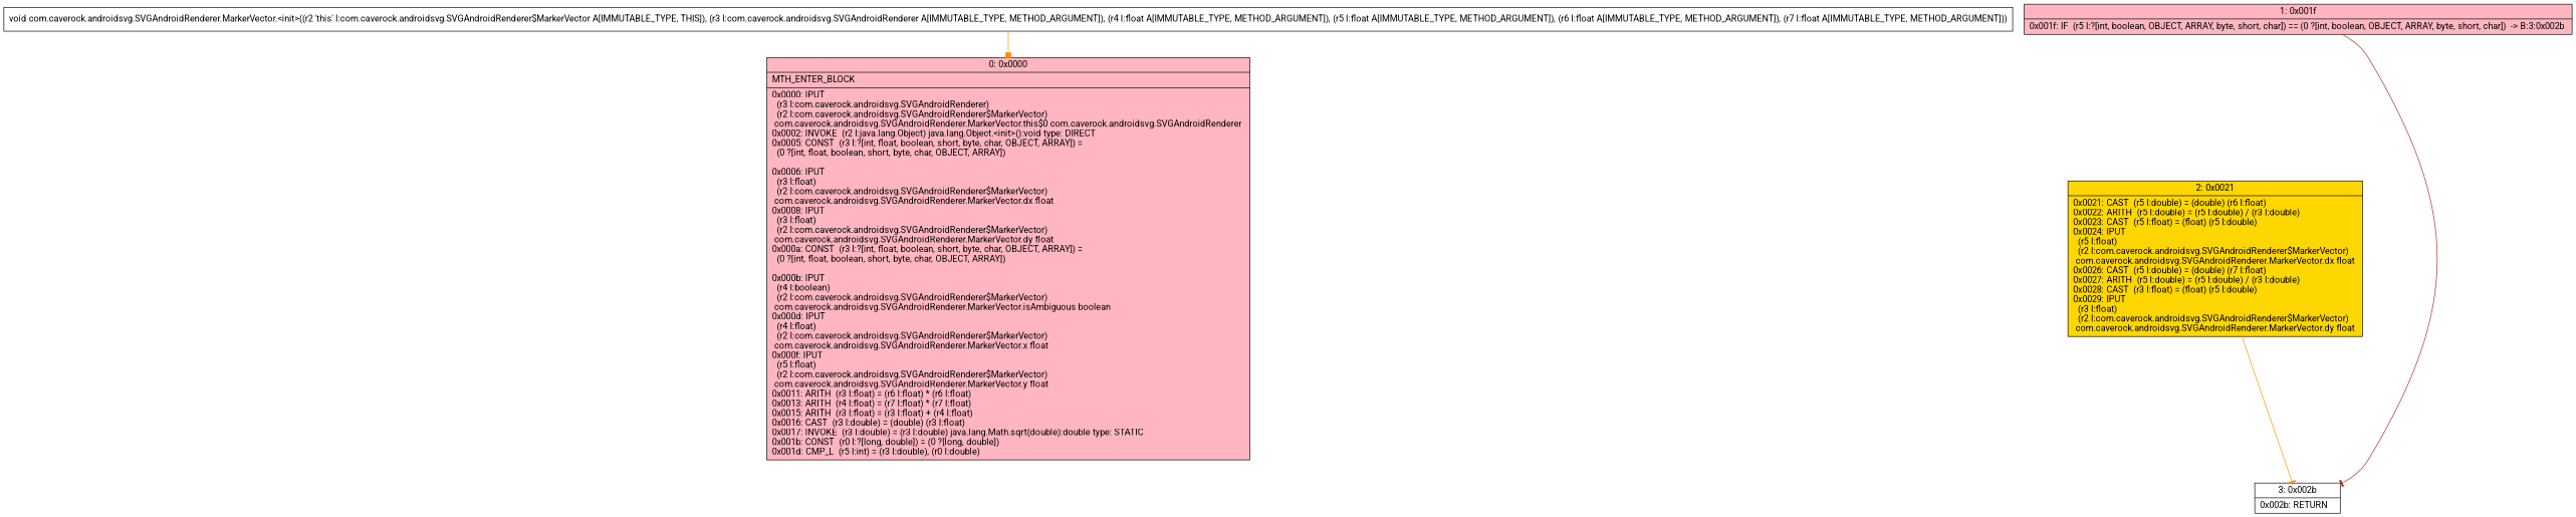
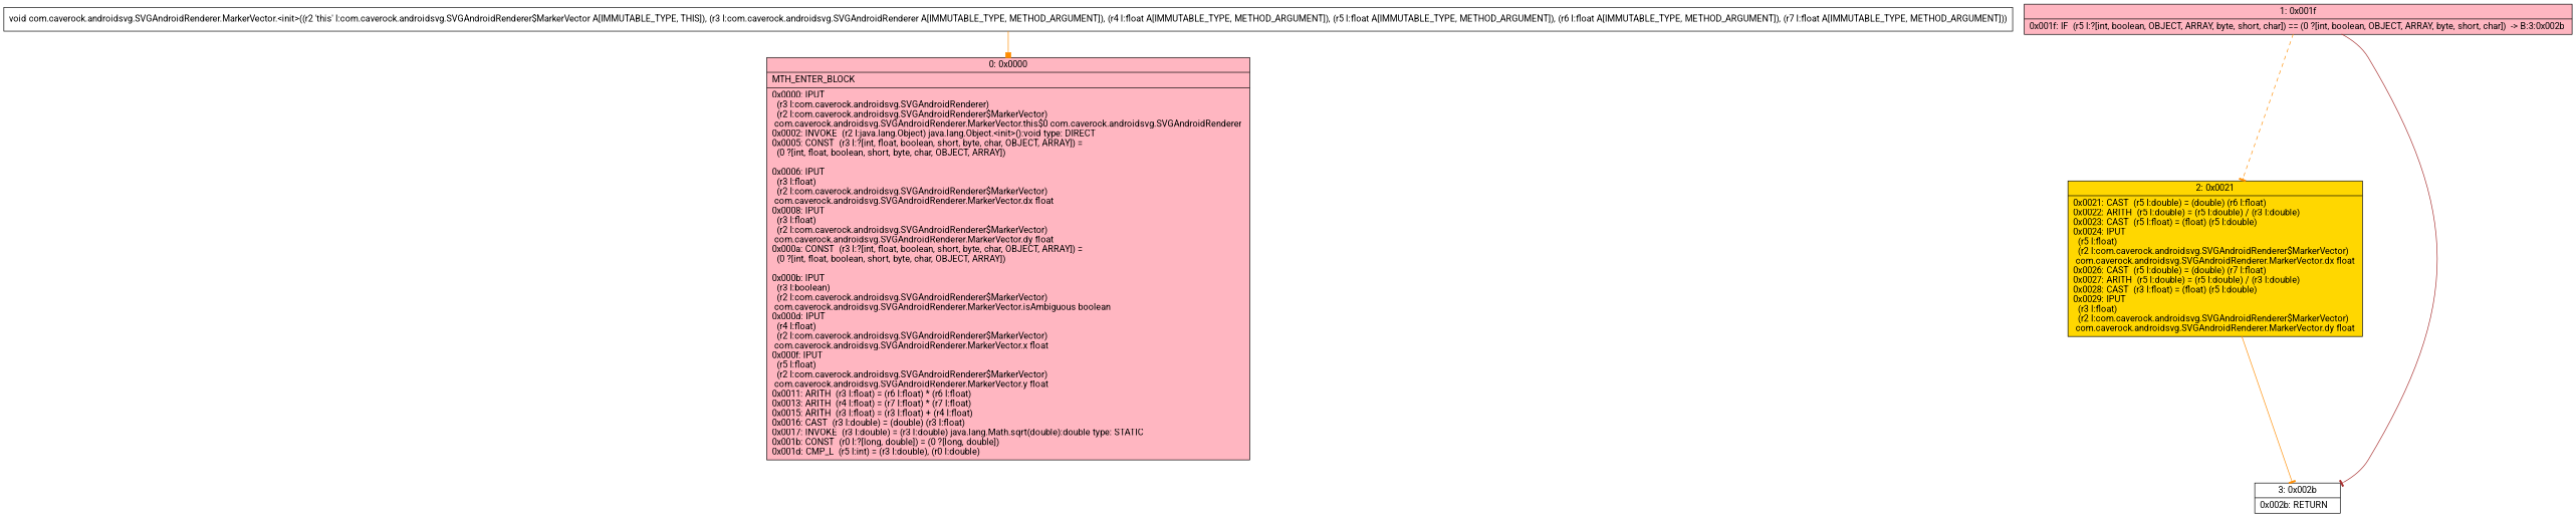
  digraph {
    fontname=Roboto
    node [fillcolor=lightpink fontname=Roboto shape=record style=filled]
    edge [arrowhead=tee color=darkorange fontname=Roboto]
-   n1 [label="{0\:\ 0x0000|MTH_ENTER_BLOCK\l|0x0000: IPUT  \l  (r3 I:com.caverock.androidsvg.SVGAndroidRenderer)\l  (r2 I:com.caverock.androidsvg.SVGAndroidRenderer$MarkerVector)\l com.caverock.androidsvg.SVGAndroidRenderer.MarkerVector.this$0 com.caverock.androidsvg.SVGAndroidRenderer \l0x0002: INVOKE  (r2 I:java.lang.Object) java.lang.Object.\<init\>():void type: DIRECT \l0x0005: CONST  (r3 I:?[int, float, boolean, short, byte, char, OBJECT, ARRAY]) = \l  (0 ?[int, float, boolean, short, byte, char, OBJECT, ARRAY])\l \l0x0006: IPUT  \l  (r3 I:float)\l  (r2 I:com.caverock.androidsvg.SVGAndroidRenderer$MarkerVector)\l com.caverock.androidsvg.SVGAndroidRenderer.MarkerVector.dx float \l0x0008: IPUT  \l  (r3 I:float)\l  (r2 I:com.caverock.androidsvg.SVGAndroidRenderer$MarkerVector)\l com.caverock.androidsvg.SVGAndroidRenderer.MarkerVector.dy float \l0x000a: CONST  (r3 I:?[int, float, boolean, short, byte, char, OBJECT, ARRAY]) = \l  (0 ?[int, float, boolean, short, byte, char, OBJECT, ARRAY])\l \l0x000b: IPUT  \l  (r4 I:boolean)\l  (r2 I:com.caverock.androidsvg.SVGAndroidRenderer$MarkerVector)\l com.caverock.androidsvg.SVGAndroidRenderer.MarkerVector.isAmbiguous boolean \l0x000d: IPUT  \l  (r4 I:float)\l  (r2 I:com.caverock.androidsvg.SVGAndroidRenderer$MarkerVector)\l com.caverock.androidsvg.SVGAndroidRenderer.MarkerVector.x float \l0x000f: IPUT  \l  (r5 I:float)\l  (r2 I:com.caverock.androidsvg.SVGAndroidRenderer$MarkerVector)\l com.caverock.androidsvg.SVGAndroidRenderer.MarkerVector.y float \l0x0011: ARITH  (r3 I:float) = (r6 I:float) * (r6 I:float) \l0x0013: ARITH  (r4 I:float) = (r7 I:float) * (r7 I:float) \l0x0015: ARITH  (r3 I:float) = (r3 I:float) + (r4 I:float) \l0x0016: CAST  (r3 I:double) = (double) (r3 I:float) \l0x0017: INVOKE  (r3 I:double) = (r3 I:double) java.lang.Math.sqrt(double):double type: STATIC \l0x001b: CONST  (r0 I:?[long, double]) = (0 ?[long, double]) \l0x001d: CMP_L  (r5 I:int) = (r3 I:double), (r0 I:double) \l}"]
+   n1 [label="{0\:\ 0x0000|MTH_ENTER_BLOCK\l|0x0000: IPUT  \l  (r3 I:com.caverock.androidsvg.SVGAndroidRenderer)\l  (r2 I:com.caverock.androidsvg.SVGAndroidRenderer$MarkerVector)\l com.caverock.androidsvg.SVGAndroidRenderer.MarkerVector.this$0 com.caverock.androidsvg.SVGAndroidRenderer \l0x0002: INVOKE  (r2 I:java.lang.Object) java.lang.Object.\<init\>():void type: DIRECT \l0x0005: CONST  (r3 I:?[int, float, boolean, short, byte, char, OBJECT, ARRAY]) = \l  (0 ?[int, float, boolean, short, byte, char, OBJECT, ARRAY])\l \l0x0006: IPUT  \l  (r3 I:float)\l  (r2 I:com.caverock.androidsvg.SVGAndroidRenderer$MarkerVector)\l com.caverock.androidsvg.SVGAndroidRenderer.MarkerVector.dx float \l0x0008: IPUT  \l  (r3 I:float)\l  (r2 I:com.caverock.androidsvg.SVGAndroidRenderer$MarkerVector)\l com.caverock.androidsvg.SVGAndroidRenderer.MarkerVector.dy float \l0x000a: CONST  (r3 I:?[int, float, boolean, short, byte, char, OBJECT, ARRAY]) = \l  (0 ?[int, float, boolean, short, byte, char, OBJECT, ARRAY])\l \l0x000b: IPUT  \l  (r3 I:boolean)\l  (r2 I:com.caverock.androidsvg.SVGAndroidRenderer$MarkerVector)\l com.caverock.androidsvg.SVGAndroidRenderer.MarkerVector.isAmbiguous boolean \l0x000d: IPUT  \l  (r4 I:float)\l  (r2 I:com.caverock.androidsvg.SVGAndroidRenderer$MarkerVector)\l com.caverock.androidsvg.SVGAndroidRenderer.MarkerVector.x float \l0x000f: IPUT  \l  (r5 I:float)\l  (r2 I:com.caverock.androidsvg.SVGAndroidRenderer$MarkerVector)\l com.caverock.androidsvg.SVGAndroidRenderer.MarkerVector.y float \l0x0011: ARITH  (r3 I:float) = (r6 I:float) * (r6 I:float) \l0x0013: ARITH  (r4 I:float) = (r7 I:float) * (r7 I:float) \l0x0015: ARITH  (r3 I:float) = (r3 I:float) + (r4 I:float) \l0x0016: CAST  (r3 I:double) = (double) (r3 I:float) \l0x0017: INVOKE  (r3 I:double) = (r3 I:double) java.lang.Math.sqrt(double):double type: STATIC \l0x001b: CONST  (r0 I:?[long, double]) = (0 ?[long, double]) \l0x001d: CMP_L  (r5 I:int) = (r3 I:double), (r0 I:double) \l}"]
    n2 [label="{1\:\ 0x001f|0x001f: IF  (r5 I:?[int, boolean, OBJECT, ARRAY, byte, short, char]) == (0 ?[int, boolean, OBJECT, ARRAY, byte, short, char])  \-\> B:3:0x002b \l}"]
    n3 [fillcolor=gold label="{2\:\ 0x0021|0x0021: CAST  (r5 I:double) = (double) (r6 I:float) \l0x0022: ARITH  (r5 I:double) = (r5 I:double) \/ (r3 I:double) \l0x0023: CAST  (r5 I:float) = (float) (r5 I:double) \l0x0024: IPUT  \l  (r5 I:float)\l  (r2 I:com.caverock.androidsvg.SVGAndroidRenderer$MarkerVector)\l com.caverock.androidsvg.SVGAndroidRenderer.MarkerVector.dx float \l0x0026: CAST  (r5 I:double) = (double) (r7 I:float) \l0x0027: ARITH  (r5 I:double) = (r5 I:double) \/ (r3 I:double) \l0x0028: CAST  (r3 I:float) = (float) (r5 I:double) \l0x0029: IPUT  \l  (r3 I:float)\l  (r2 I:com.caverock.androidsvg.SVGAndroidRenderer$MarkerVector)\l com.caverock.androidsvg.SVGAndroidRenderer.MarkerVector.dy float \l}"]
    n4 [fillcolor=white label="{3\:\ 0x002b|0x002b: RETURN   \l}"]
    n5 [fillcolor=white label="{void com.caverock.androidsvg.SVGAndroidRenderer.MarkerVector.\<init\>((r2 'this' I:com.caverock.androidsvg.SVGAndroidRenderer$MarkerVector A[IMMUTABLE_TYPE, THIS]), (r3 I:com.caverock.androidsvg.SVGAndroidRenderer A[IMMUTABLE_TYPE, METHOD_ARGUMENT]), (r4 I:float A[IMMUTABLE_TYPE, METHOD_ARGUMENT]), (r5 I:float A[IMMUTABLE_TYPE, METHOD_ARGUMENT]), (r6 I:float A[IMMUTABLE_TYPE, METHOD_ARGUMENT]), (r7 I:float A[IMMUTABLE_TYPE, METHOD_ARGUMENT])) }"]
+   n2 -> n3 [style=dashed]
    n2 -> n4 [color=brown]
    n3 -> n4
    n5 -> n1 [arrowhead=box]
  }
